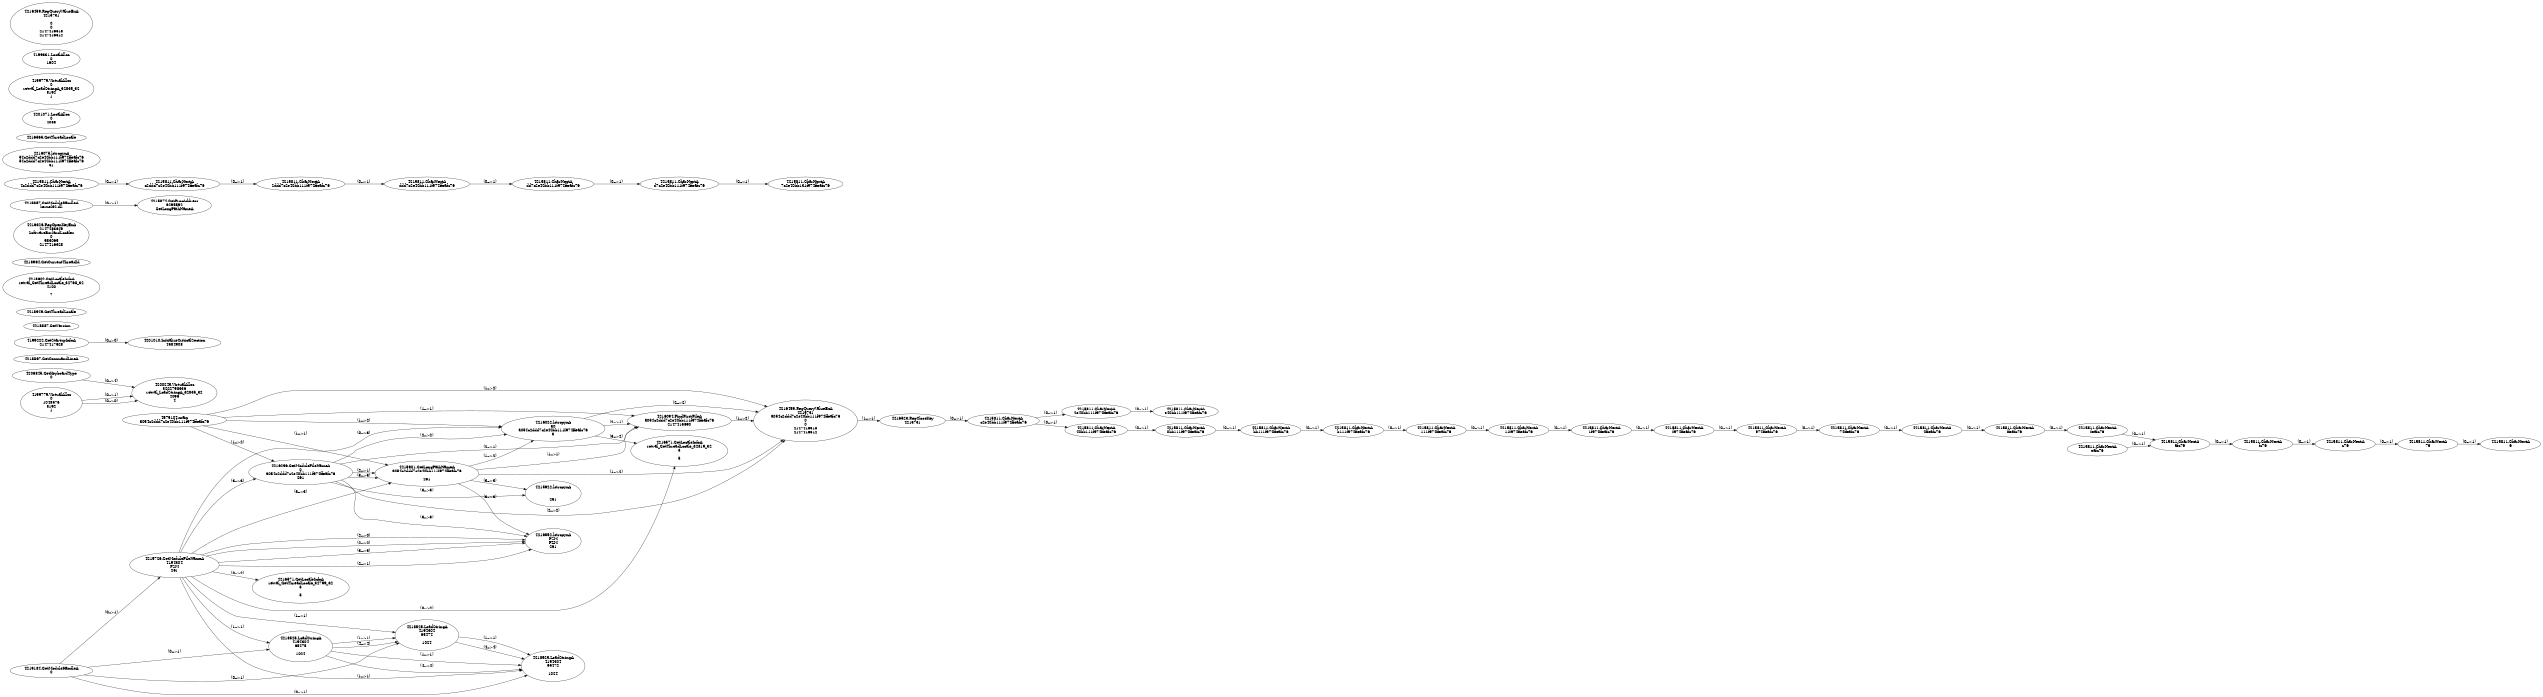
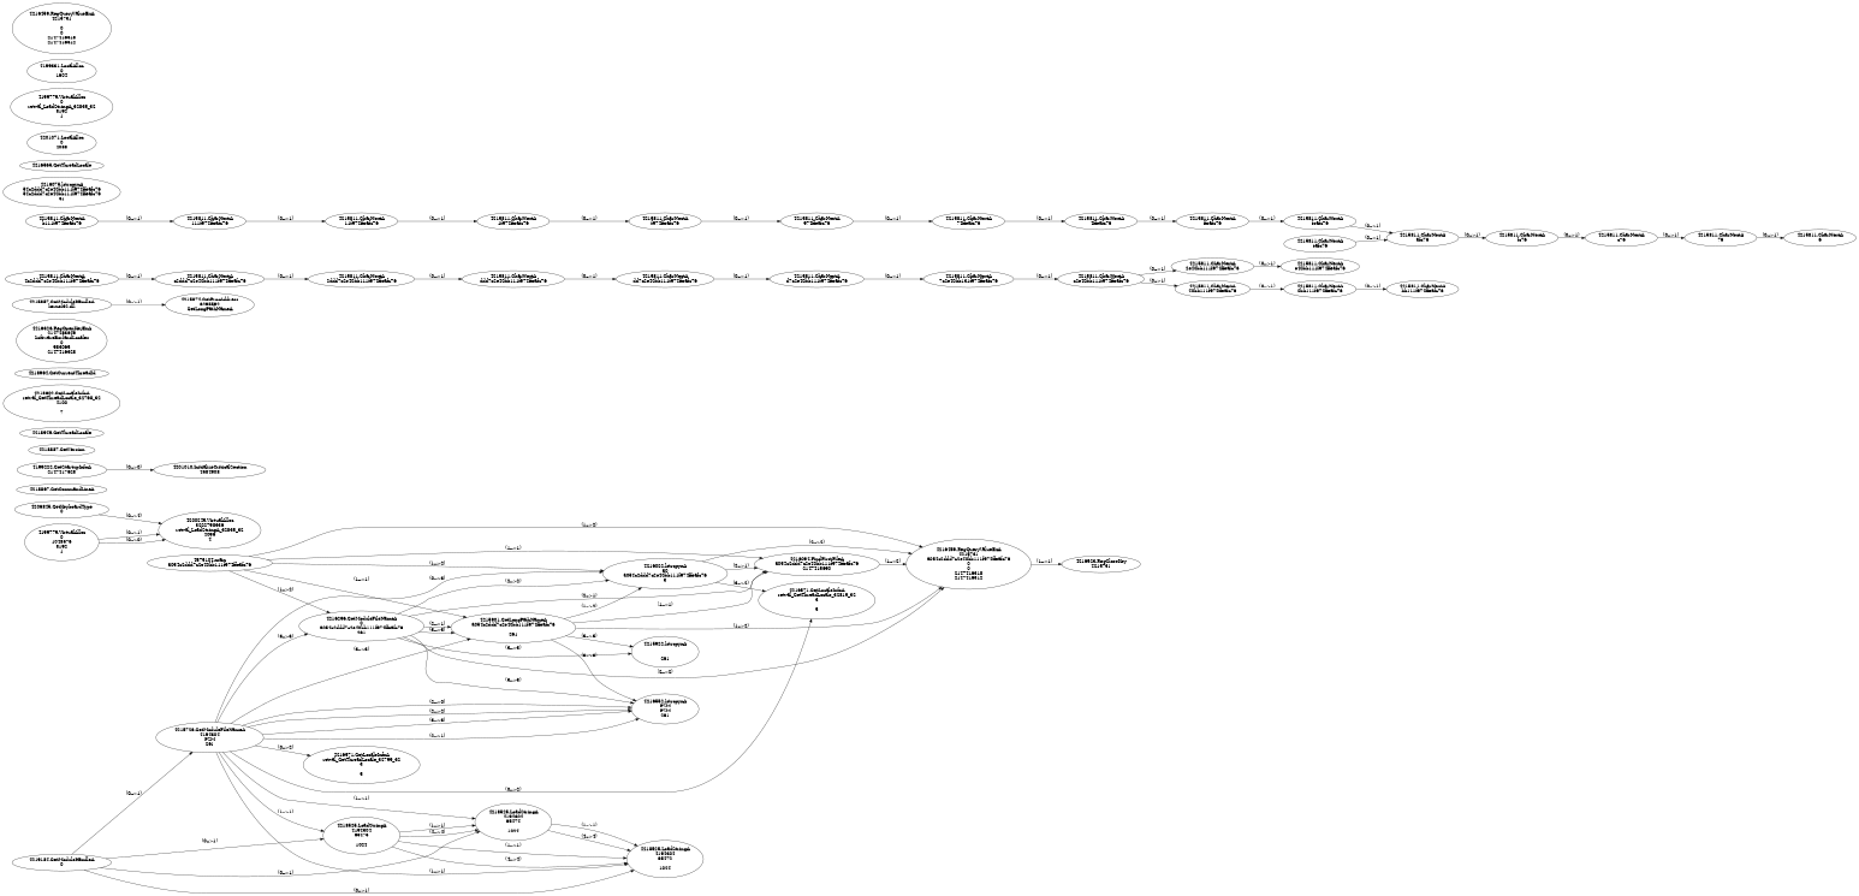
  digraph {
    rankdir=LR
    n1 [label="4575104.main\na054c2ddd7c2e40bb111f974ffeafc76"]
    n2 [label="4216296.GetModuleFileNameA\n0\na054c2ddd7c2e40bb111f974ffeafc76\n261"]
    n3 [label="4215901.GetLongPathNameA\na054c2ddd7c2e40bb111f974ffeafc76\n\n261"]
    n4 [label="4216022.lstrcpynA\na0\na054c2ddd7c2e40bb111f974ffeafc76\n3"]
    n5 [label="4216094.FindFirstFileA\na054c2ddd7c2e40bb111f974ffeafc76\n2147415690"]
    n6 [label="4216459.RegQueryValueExA\n4215731\na054c2ddd7c2e40bb111f974ffeafc76\n0\n0\n2147416318\n2147416312"]
    n7 [label="4216552.lstrcpynA\nPZM\nPZM\n261"]
    n8 [label="4215922.lstrcpynA\n\n\n261"]
    n9 [label="4216571.GetLocaleInfoA\nretval_GetThreadLocale_32819_32\n3\n\n5"]
    n10 [label="4216523.RegCloseKey\n4215731"]
    n11 [label="4219184.GetModuleHandleA\n0"]
    n12 [label="4215726.GetModuleFileNameA\n4194304\nPZM\n261"]
    n13 [label="4218525.LoadStringA\n4194304\n65475\n\n1024"]
    n14 [label="4218525.LoadStringA\n4194304\n65474\n\n1024"]
    n15 [label="4218525.LoadStringA\n4194304\n65472\n\n1024"]
    n16 [label="4216571.GetLocaleInfoA\nretval_GetThreadLocale_32799_32\n3\n\n5"]
    n17 [label="4206845.GetKeyboardType\n0"]
    n18 [label="4200245.VirtualAlloc\n3222798336\nretval_LoadStringA_32835_32\n4096\n4"]
    n19 [label="4218867.GetCommandLineA\n"]
    n20 [label="4199222.GetStartupInfoA\n2147417628"]
    n21 [label="4201010.InitializeCriticalSection\n4584908"]
    n22 [label="4218887.GetVersion\n"]
    n23 [label="4218949.GetThreadLocale\n"]
    n24 [label="4218602.GetLocaleInfoA\nretval_GetThreadLocale_32768_32\n4100\n\n7"]
    n25 [label="4218964.GetCurrentThreadId\n"]
    n26 [label="4216326.RegOpenKeyExA\n2147483649\nSoftware\Borland\Locales\n0\n983065\n2147416328"]
    n27 [label="4215857.GetModuleHandleA\nkernel32.dll"]
    n28 [label="4215874.GetProcAddress\n6295592\nGetLongPathNameA"]
    n29 [label="4215811.CharNextA\n4c2ddd7c2e40bb111f974ffeafc76"]
    n30 [label="4215811.CharNextA\nc2ddd7c2e40bb111f974ffeafc76"]
    n31 [label="4215811.CharNextA\n2ddd7c2e40bb111f974ffeafc76"]
    n32 [label="4215811.CharNextA\nddd7c2e40bb111f974ffeafc76"]
    n33 [label="4215811.CharNextA\ndd7c2e40bb111f974ffeafc76"]
    n34 [label="4215811.CharNextA\nd7c2e40bb111f974ffeafc76"]
    n35 [label="4215811.CharNextA\n7c2e40bb131f974ffeafc76"]
    n36 [label="4215811.CharNextA\nc2e40bb111f974ffeafc76"]
    n37 [label="4215811.CharNextA\n2e40bb111f974ffeafc76"]
    n38 [label="4215811.CharNextA\n40bb111f974ffeafc76"]
    n39 [label="4215811.CharNextA\ne40bb111f974ffeafc76"]
    n40 [label="4215811.CharNextA\n0bb111f974ffeafc76"]
    n41 [label="4215811.CharNextA\nbb111f974ffeafc76"]
    n42 [label="4215811.CharNextA\nb111f974ffeafc76"]
    n43 [label="4215811.CharNextA\n111f974ffeafc76"]
    n44 [label="4215811.CharNextA\n11f974ffeafc76"]
    n45 [label="4215811.CharNextA\n1f974ffeafc76"]
    n46 [label="4215811.CharNextA\nf974ffeafc76"]
    n47 [label="4215811.CharNextA\n974ffeafc76"]
    n48 [label="4215811.CharNextA\n74ffeafc76"]
    n49 [label="4215811.CharNextA\n4ffeafc76"]
    n50 [label="4215811.CharNextA\nffeafc76"]
    n51 [label="4215811.CharNextA\nfeafc76"]
    n52 [label="4215811.CharNextA\nafc76"]
    n53 [label="4215811.CharNextA\neafc76"]
    n54 [label="4215811.CharNextA\nfc76"]
    n55 [label="4215811.CharNextA\nc76"]
    n56 [label="4215811.CharNextA\n76"]
    n57 [label="4215811.CharNextA\n6"]
    n58 [label="4216075.lstrcpynA\n54c2ddd7c2e40bb111f974ffeafc76\n54c2ddd7c2e40bb111f974ffeafc76\n31"]
    n59 [label="4216565.GetThreadLocale\n"]
    n60 [label="4201071.LocalAlloc\n0\n4088"]
    n61 [label="4199779.VirtualAlloc\n0\nretval_LoadStringA_32835_32\n8192\n1"]
    n62 [label="4199331.LocalAlloc\n0\n1604"]
    n63 [label="4216459.RegQueryValueExA\n4215731\n\n0\n0\n2147416318\n2147416312"]
    n64 [label="4199779.VirtualAlloc\n0\n1048576\n8192\n1"]
    n1 -> n2 [label="(1-->2)"]
    n1 -> n3 [label="(1-->1)"]
    n1 -> n4 [label="(1-->2)"]
    n1 -> n5 [label="(1-->1)"]
    n1 -> n6 [label="(1-->2)"]
    n2 -> n3 [label="(2-->1)"]
    n2 -> n3 [label="(3-->3)"]
    n2 -> n4 [label="(2-->2)"]
    n2 -> n5 [label="(2-->1)"]
    n2 -> n6 [label="(2-->2)"]
    n2 -> n7 [label="(3-->3)"]
    n2 -> n8 [label="(3-->3)"]
    n3 -> n4 [label="(1-->2)"]
    n3 -> n5 [label="(1-->1)"]
    n3 -> n6 [label="(1-->2)"]
    n3 -> n7 [label="(3-->3)"]
    n3 -> n8 [label="(3-->3)"]
    n4 -> n5 [label="(2-->1)"]
    n4 -> n6 [label="(2-->2)"]
    n4 -> n9 [label="(3-->2)"]
    n5 -> n6 [label="(1-->2)"]
    n6 -> n10 [label="(1-->1)"]
    n11 -> n12 [label="(0-->1)"]
    n11 -> n13 [label="(0-->1)"]
    n11 -> n14 [label="(0-->1)"]
    n11 -> n15 [label="(0-->1)"]
    n12 -> n2 [label="(3-->3)"]
    n12 -> n3 [label="(3-->3)"]
    n12 -> n4 [label="(0-->3)"]
    n12 -> n7 [label="(2-->1)"]
    n12 -> n7 [label="(2-->2)"]
    n12 -> n7 [label="(3-->3)"]
    n12 -> n7 [label="(2-->0)"]
    n12 -> n9 [label="(0-->2)"]
    n12 -> n13 [label="(1-->1)"]
    n12 -> n14 [label="(1-->1)"]
    n12 -> n15 [label="(1-->1)"]
    n12 -> n16 [label="(0-->2)"]
    n13 -> n14 [label="(1-->1)"]
    n13 -> n14 [label="(4-->4)"]
    n13 -> n15 [label="(1-->1)"]
    n13 -> n15 [label="(4-->4)"]
    n14 -> n15 [label="(1-->1)"]
    n14 -> n15 [label="(4-->4)"]
    n17 -> n18 [label="(0-->4)"]
    n20 -> n21 [label="(0-->0)"]
    n27 -> n28 [label="(0-->1)"]
    n29 -> n30 [label="(0-->1)"]
    n30 -> n31 [label="(0-->1)"]
    n31 -> n32 [label="(0-->1)"]
    n32 -> n33 [label="(0-->1)"]
    n33 -> n34 [label="(0-->1)"]
    n34 -> n35 [label="(0-->1)"]
-   n10 -> n36 [label="(0-->1)"]
+   n35 -> n36 [label="(0-->1)"]
    n36 -> n37 [label="(0-->1)"]
    n36 -> n38 [label="(0-->1)"]
    n37 -> n39 [label="(0-->1)"]
    n38 -> n40 [label="(0-->1)"]
    n40 -> n41 [label="(0-->1)"]
-   n41 -> n42 [label="(0-->1)"]
    n42 -> n43 [label="(0-->1)"]
    n43 -> n44 [label="(0-->1)"]
    n44 -> n45 [label="(0-->1)"]
    n45 -> n46 [label="(0-->1)"]
    n46 -> n47 [label="(0-->1)"]
    n47 -> n48 [label="(0-->1)"]
    n48 -> n49 [label="(0-->1)"]
    n49 -> n50 [label="(0-->1)"]
    n50 -> n51 [label="(0-->1)"]
    n51 -> n52 [label="(0-->1)"]
    n52 -> n54 [label="(0-->1)"]
    n53 -> n52 [label="(0-->1)"]
    n54 -> n55 [label="(0-->1)"]
    n55 -> n56 [label="(0-->1)"]
    n56 -> n57 [label="(0-->1)"]
    n64 -> n18 [label="(0-->1)"]
    n64 -> n18 [label="(0-->0)"]
  }
